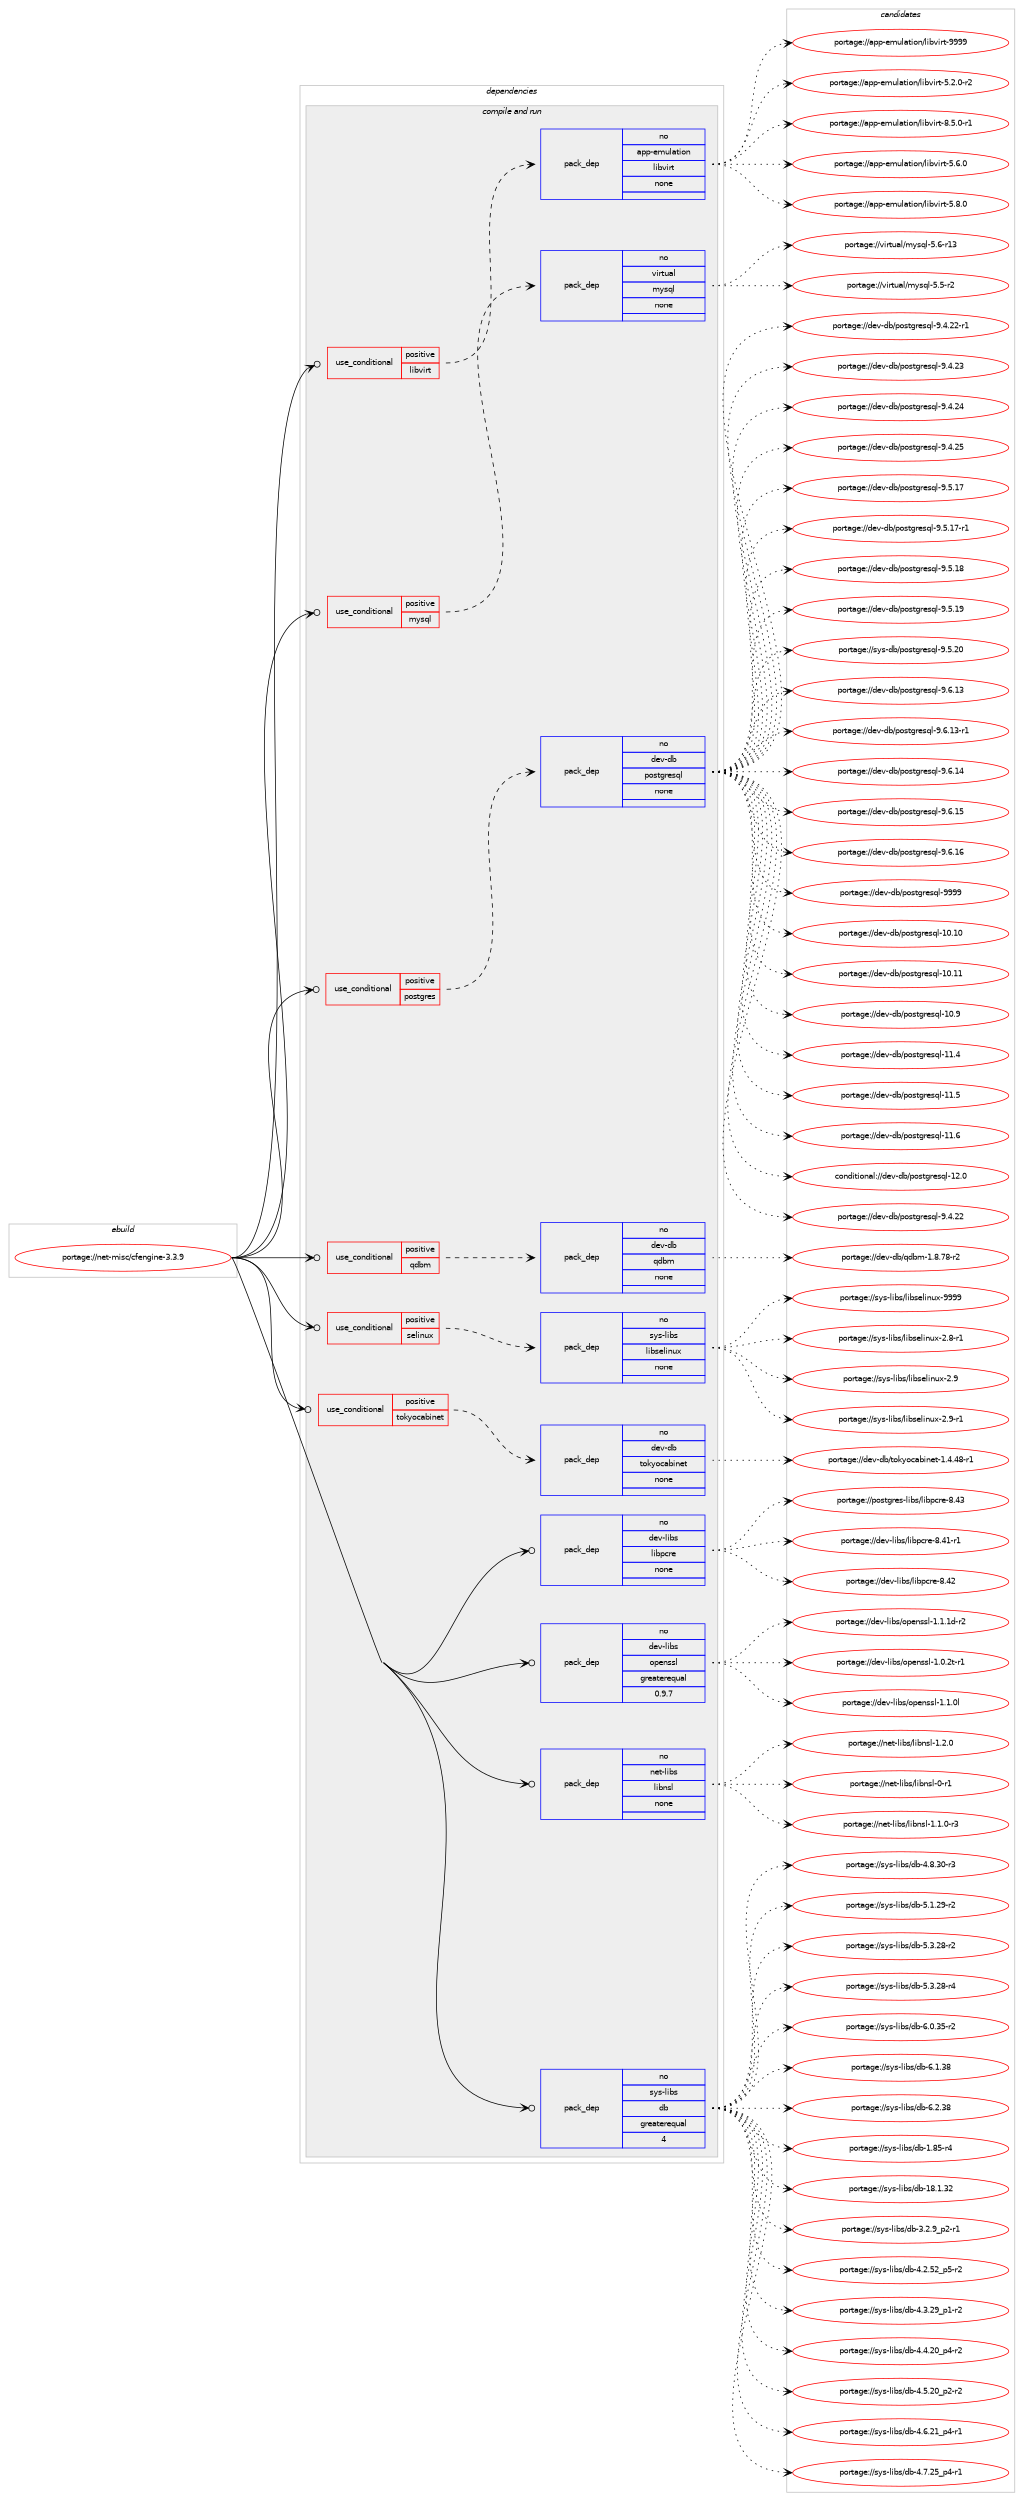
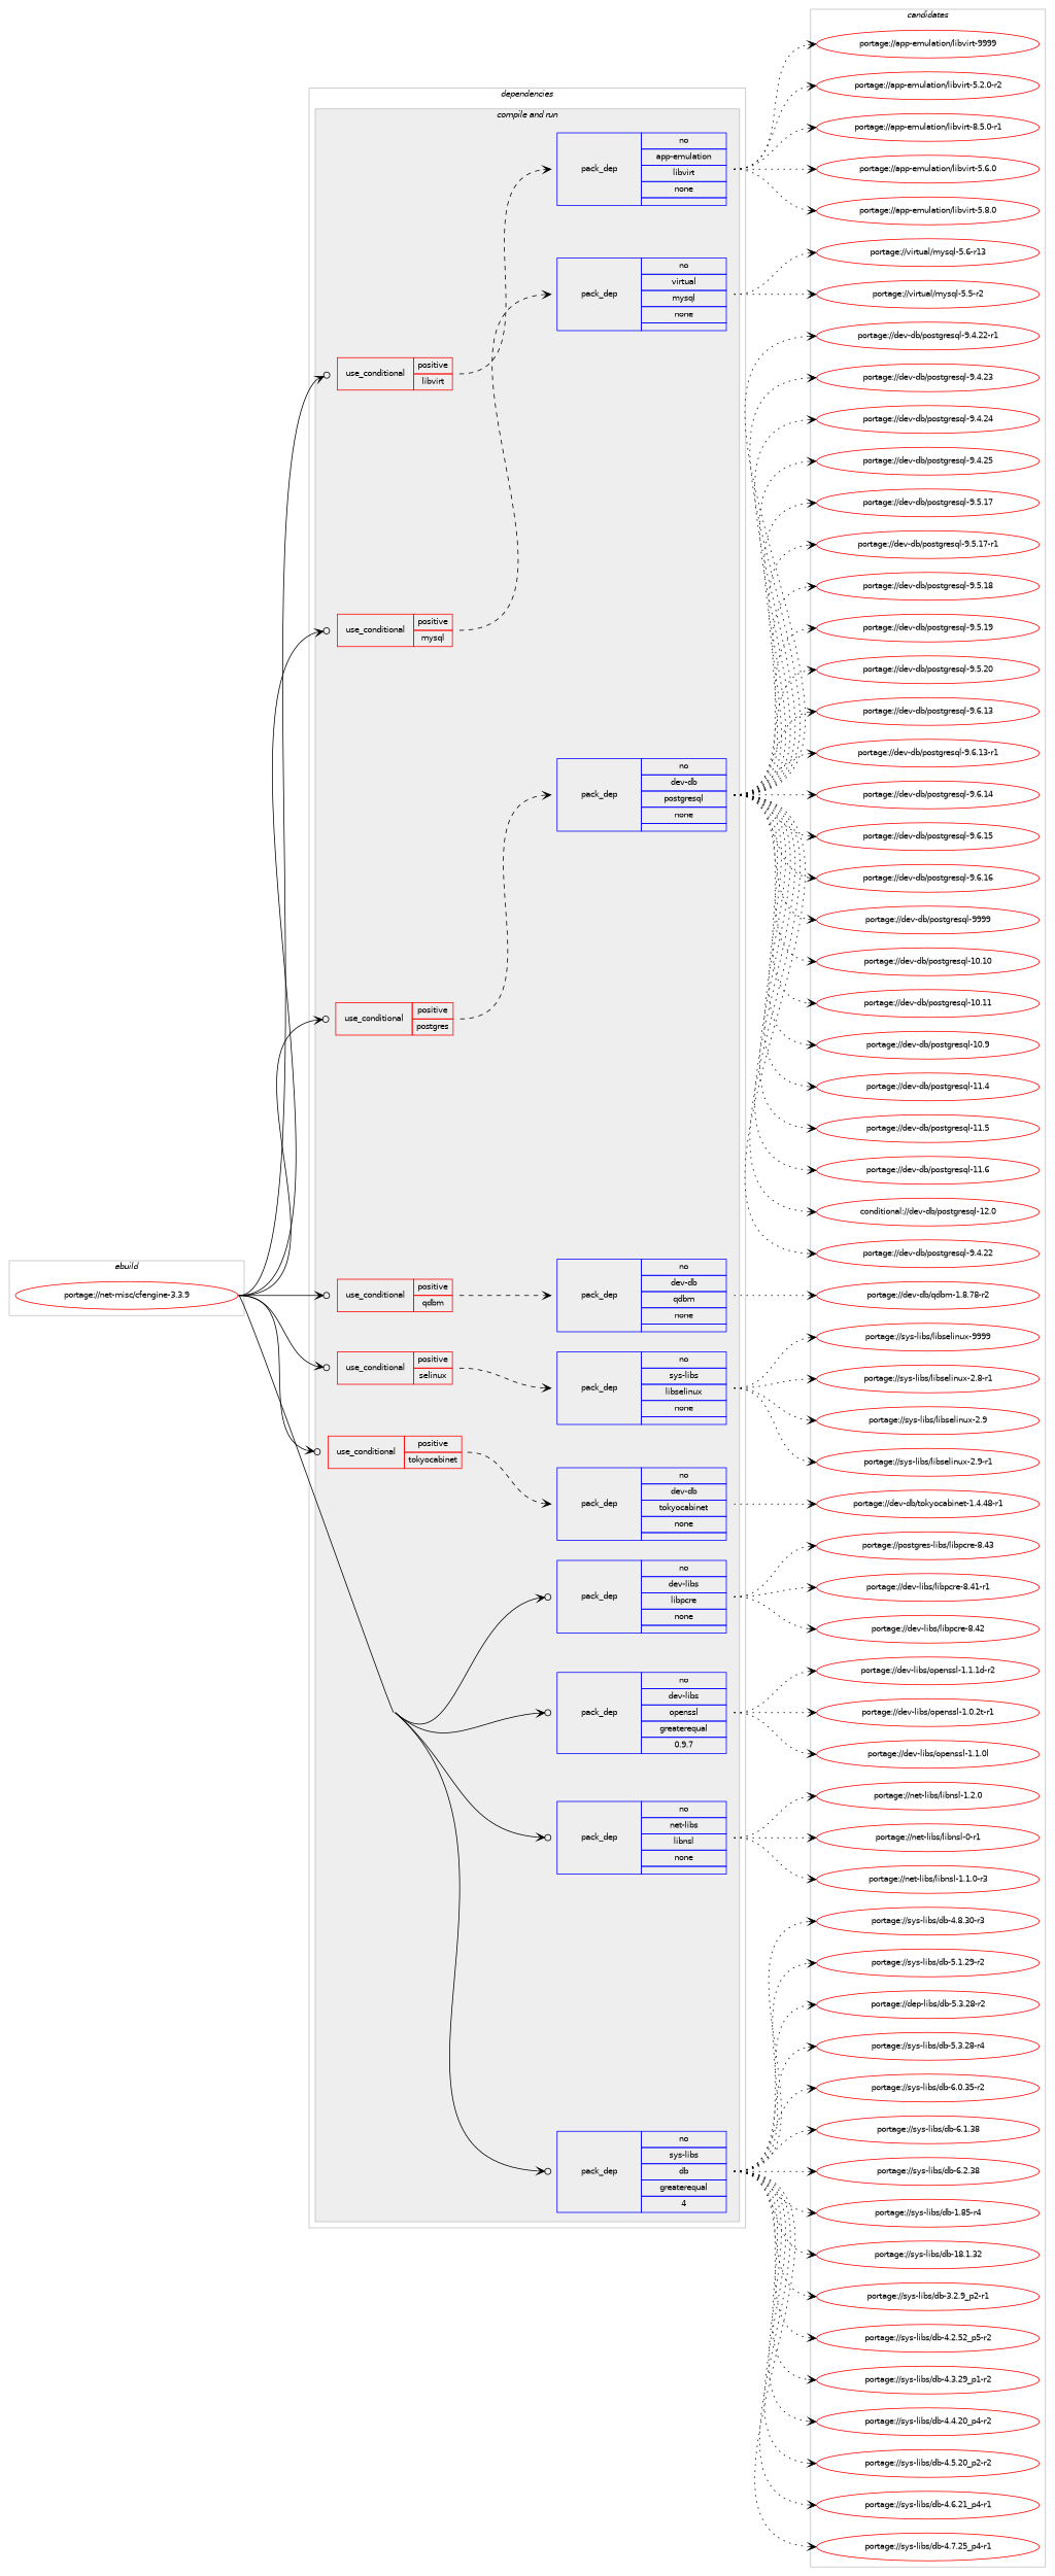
  digraph {
    compound=true
    concentrate=true
    fontname=Helvetica
    fontsize=10
    newrank=true
    rankdir=LR
    ranksep=1.5
    node [color=red fontname=Helvetica fontsize=10]
    edge [arrowhead=vee headport=w style=dotted tailport=e weight=100]
    n1 [label="portage://net-misc/cfengine-3.3.9" width=4]
    n2 [color=blue label=<<TABLE BORDER="0" CELLBORDER="1" CELLSPACING="0" CELLPADDING="4" WIDTH="220"><TR><TD ROWSPAN="6" CELLPADDING="30">pack_dep</TD></TR><TR><TD WIDTH="110">no</TD></TR><TR><TD>app-emulation</TD></TR><TR><TD>libvirt</TD></TR><TR><TD>none</TD></TR><TR><TD></TD></TR></TABLE>> shape=none]
    n3 [label=<<TABLE BORDER="0" CELLBORDER="1" CELLSPACING="0" CELLPADDING="4"><TR><TD ROWSPAN="3" CELLPADDING="10">use_conditional</TD></TR><TR><TD>positive</TD></TR><TR><TD>libvirt</TD></TR></TABLE>> shape=none]
    n4 [color=blue label=<<TABLE BORDER="0" CELLBORDER="1" CELLSPACING="0" CELLPADDING="4" WIDTH="220"><TR><TD ROWSPAN="6" CELLPADDING="30">pack_dep</TD></TR><TR><TD WIDTH="110">no</TD></TR><TR><TD>virtual</TD></TR><TR><TD>mysql</TD></TR><TR><TD>none</TD></TR><TR><TD></TD></TR></TABLE>> shape=none]
    n5 [label=<<TABLE BORDER="0" CELLBORDER="1" CELLSPACING="0" CELLPADDING="4"><TR><TD ROWSPAN="3" CELLPADDING="10">use_conditional</TD></TR><TR><TD>positive</TD></TR><TR><TD>mysql</TD></TR></TABLE>> shape=none]
    n6 [color=blue label=<<TABLE BORDER="0" CELLBORDER="1" CELLSPACING="0" CELLPADDING="4" WIDTH="220"><TR><TD ROWSPAN="6" CELLPADDING="30">pack_dep</TD></TR><TR><TD WIDTH="110">no</TD></TR><TR><TD>dev-db</TD></TR><TR><TD>postgresql</TD></TR><TR><TD>none</TD></TR><TR><TD></TD></TR></TABLE>> shape=none]
    n7 [label=<<TABLE BORDER="0" CELLBORDER="1" CELLSPACING="0" CELLPADDING="4"><TR><TD ROWSPAN="3" CELLPADDING="10">use_conditional</TD></TR><TR><TD>positive</TD></TR><TR><TD>postgres</TD></TR></TABLE>> shape=none]
    n8 [color=blue label=<<TABLE BORDER="0" CELLBORDER="1" CELLSPACING="0" CELLPADDING="4" WIDTH="220"><TR><TD ROWSPAN="6" CELLPADDING="30">pack_dep</TD></TR><TR><TD WIDTH="110">no</TD></TR><TR><TD>dev-db</TD></TR><TR><TD>qdbm</TD></TR><TR><TD>none</TD></TR><TR><TD></TD></TR></TABLE>> shape=none]
    n9 [label=<<TABLE BORDER="0" CELLBORDER="1" CELLSPACING="0" CELLPADDING="4"><TR><TD ROWSPAN="3" CELLPADDING="10">use_conditional</TD></TR><TR><TD>positive</TD></TR><TR><TD>qdbm</TD></TR></TABLE>> shape=none]
    n10 [color=blue label=<<TABLE BORDER="0" CELLBORDER="1" CELLSPACING="0" CELLPADDING="4" WIDTH="220"><TR><TD ROWSPAN="6" CELLPADDING="30">pack_dep</TD></TR><TR><TD WIDTH="110">no</TD></TR><TR><TD>sys-libs</TD></TR><TR><TD>libselinux</TD></TR><TR><TD>none</TD></TR><TR><TD></TD></TR></TABLE>> shape=none]
    n11 [label=<<TABLE BORDER="0" CELLBORDER="1" CELLSPACING="0" CELLPADDING="4"><TR><TD ROWSPAN="3" CELLPADDING="10">use_conditional</TD></TR><TR><TD>positive</TD></TR><TR><TD>selinux</TD></TR></TABLE>> shape=none]
    n12 [color=blue label=<<TABLE BORDER="0" CELLBORDER="1" CELLSPACING="0" CELLPADDING="4" WIDTH="220"><TR><TD ROWSPAN="6" CELLPADDING="30">pack_dep</TD></TR><TR><TD WIDTH="110">no</TD></TR><TR><TD>dev-db</TD></TR><TR><TD>tokyocabinet</TD></TR><TR><TD>none</TD></TR><TR><TD></TD></TR></TABLE>> shape=none]
    n13 [label=<<TABLE BORDER="0" CELLBORDER="1" CELLSPACING="0" CELLPADDING="4"><TR><TD ROWSPAN="3" CELLPADDING="10">use_conditional</TD></TR><TR><TD>positive</TD></TR><TR><TD>tokyocabinet</TD></TR></TABLE>> shape=none]
    n14 [color=blue label=<<TABLE BORDER="0" CELLBORDER="1" CELLSPACING="0" CELLPADDING="4" WIDTH="220"><TR><TD ROWSPAN="6" CELLPADDING="30">pack_dep</TD></TR><TR><TD WIDTH="110">no</TD></TR><TR><TD>dev-libs</TD></TR><TR><TD>libpcre</TD></TR><TR><TD>none</TD></TR><TR><TD></TD></TR></TABLE>> shape=none]
    n15 [color=blue label=<<TABLE BORDER="0" CELLBORDER="1" CELLSPACING="0" CELLPADDING="4" WIDTH="220"><TR><TD ROWSPAN="6" CELLPADDING="30">pack_dep</TD></TR><TR><TD WIDTH="110">no</TD></TR><TR><TD>dev-libs</TD></TR><TR><TD>openssl</TD></TR><TR><TD>greaterequal</TD></TR><TR><TD>0.9.7</TD></TR></TABLE>> shape=none]
    n16 [color=blue label=<<TABLE BORDER="0" CELLBORDER="1" CELLSPACING="0" CELLPADDING="4" WIDTH="220"><TR><TD ROWSPAN="6" CELLPADDING="30">pack_dep</TD></TR><TR><TD WIDTH="110">no</TD></TR><TR><TD>net-libs</TD></TR><TR><TD>libnsl</TD></TR><TR><TD>none</TD></TR><TR><TD></TD></TR></TABLE>> shape=none]
    n17 [color=blue label=<<TABLE BORDER="0" CELLBORDER="1" CELLSPACING="0" CELLPADDING="4" WIDTH="220"><TR><TD ROWSPAN="6" CELLPADDING="30">pack_dep</TD></TR><TR><TD WIDTH="110">no</TD></TR><TR><TD>sys-libs</TD></TR><TR><TD>db</TD></TR><TR><TD>greaterequal</TD></TR><TR><TD>4</TD></TR></TABLE>> shape=none]
    n18 [label="portage://app-emulation/libvirt-5.2.0-r2" width=4]
    n19 [label="portage://app-emulation/libvirt-8.5.0-r1" width=4]
    n20 [label="portage://app-emulation/libvirt-5.6.0" width=4]
    n21 [label="portage://app-emulation/libvirt-5.8.0" width=4]
    n22 [label="portage://app-emulation/libvirt-9999" width=4]
    n23 [label="portage://virtual/mysql-5.5-r2" width=4]
    n24 [label="portage://virtual/mysql-5.6-r13" width=4]
    n25 [label="portage://dev-db/postgresql-10.10" width=4]
    n26 [label="portage://dev-db/postgresql-10.11" width=4]
    n27 [label="portage://dev-db/postgresql-10.9" width=4]
    n28 [label="portage://dev-db/postgresql-11.4" width=4]
    n29 [label="portage://dev-db/postgresql-11.5" width=4]
    n30 [label="portage://dev-db/postgresql-11.6" width=4]
    n31 [label="conditional://dev-db/postgresql-12.0" width=4]
    n32 [label="portage://dev-db/postgresql-9.4.22" width=4]
    n33 [label="portage://dev-db/postgresql-9.4.22-r1" width=4]
    n34 [label="portage://dev-db/postgresql-9.4.23" width=4]
    n35 [label="portage://dev-db/postgresql-9.4.24" width=4]
    n36 [label="portage://dev-db/postgresql-9.4.25" width=4]
    n37 [label="portage://dev-db/postgresql-9.5.17" width=4]
    n38 [label="portage://dev-db/postgresql-9.5.17-r1" width=4]
    n39 [label="portage://dev-db/postgresql-9.5.18" width=4]
    n40 [label="portage://dev-db/postgresql-9.5.19" width=4]
-   n41 [label="portage://sys-db/postgresql-9.5.20" width=4]
+   n41 [label="portage://dev-db/postgresql-9.5.20" width=4]
    n42 [label="portage://dev-db/postgresql-9.6.13" width=4]
    n43 [label="portage://dev-db/postgresql-9.6.13-r1" width=4]
    n44 [label="portage://dev-db/postgresql-9.6.14" width=4]
    n45 [label="portage://dev-db/postgresql-9.6.15" width=4]
    n46 [label="portage://dev-db/postgresql-9.6.16" width=4]
    n47 [label="portage://dev-db/postgresql-9999" width=4]
    n48 [label="portage://dev-db/qdbm-1.8.78-r2" width=4]
    n49 [label="portage://sys-libs/libselinux-2.8-r1" width=4]
    n50 [label="portage://sys-libs/libselinux-2.9" width=4]
    n51 [label="portage://sys-libs/libselinux-2.9-r1" width=4]
    n52 [label="portage://sys-libs/libselinux-9999" width=4]
    n53 [label="portage://dev-db/tokyocabinet-1.4.48-r1" width=4]
    n54 [label="portage://dev-libs/libpcre-8.41-r1" width=4]
    n55 [label="portage://dev-libs/libpcre-8.42" width=4]
    n56 [label="portage://postgres-libs/libpcre-8.43" width=4]
    n57 [label="portage://sys-libs/db-1.85-r4" width=4]
    n58 [label="portage://sys-libs/db-18.1.32" width=4]
    n59 [label="portage://sys-libs/db-3.2.9_p2-r1" width=4]
    n60 [label="portage://sys-libs/db-4.2.52_p5-r2" width=4]
    n61 [label="portage://sys-libs/db-4.3.29_p1-r2" width=4]
    n62 [label="portage://sys-libs/db-4.4.20_p4-r2" width=4]
    n63 [label="portage://sys-libs/db-4.5.20_p2-r2" width=4]
    n64 [label="portage://sys-libs/db-4.6.21_p4-r1" width=4]
    n65 [label="portage://sys-libs/db-4.7.25_p4-r1" width=4]
    n66 [label="portage://sys-libs/db-4.8.30-r3" width=4]
    n67 [label="portage://sys-libs/db-5.1.29-r2" width=4]
-   n68 [label="portage://sys-libs/db-5.3.28-r2" width=4]
+   n68 [label="portage://dep-libs/db-5.3.28-r2" width=4]
    n69 [label="portage://sys-libs/db-5.3.28-r4" width=4]
    n70 [label="portage://sys-libs/db-6.0.35-r2" width=4]
    n71 [label="portage://sys-libs/db-6.1.38" width=4]
    n72 [label="portage://sys-libs/db-6.2.38" width=4]
    n73 [label="portage://dev-libs/openssl-1.0.2t-r1" width=4]
    n74 [label="portage://dev-libs/openssl-1.1.0l" width=4]
    n75 [label="portage://dev-libs/openssl-1.1.1d-r2" width=4]
    n76 [label="portage://net-libs/libnsl-0-r1" width=4]
    n77 [label="portage://net-libs/libnsl-1.1.0-r3" width=4]
    n78 [label="portage://net-libs/libnsl-1.2.0" width=4]
    subgraph cluster_1 {
      color=gray
      label=<<i>ebuild</i>>
      rank=same
      n1
    }
    subgraph cluster_2 {
      color=gray
      label=<<i>dependencies</i>>
      subgraph cluster_3 {
        color=gray
        fillcolor="#eeeeee"
        label=<<i>compile</i>>
        style=filled
      }
      subgraph cluster_4 {
        color=gray
        fillcolor="#eeeeee"
        label=<<i>compile and run</i>>
        style=filled
        subgraph sub_5 {
          color=gray
          fillcolor="#eeeeee"
          label=<<i>compile and run</i>>
          style=filled
          n3
          subgraph sub_6 {
            color=gray
            fillcolor="#eeeeee"
            label=<<i>compile and run</i>>
            style=filled
            n2
          }
        }
        subgraph sub_7 {
          color=gray
          fillcolor="#eeeeee"
          label=<<i>compile and run</i>>
          style=filled
          n5
          subgraph sub_8 {
            color=gray
            fillcolor="#eeeeee"
            label=<<i>compile and run</i>>
            style=filled
            n4
          }
        }
        subgraph sub_9 {
          color=gray
          fillcolor="#eeeeee"
          label=<<i>compile and run</i>>
          style=filled
          n7
          subgraph sub_10 {
            color=gray
            fillcolor="#eeeeee"
            label=<<i>compile and run</i>>
            style=filled
            n6
          }
        }
        subgraph sub_11 {
          color=gray
          fillcolor="#eeeeee"
          label=<<i>compile and run</i>>
          style=filled
          n9
          subgraph sub_12 {
            color=gray
            fillcolor="#eeeeee"
            label=<<i>compile and run</i>>
            style=filled
            n8
          }
        }
        subgraph sub_13 {
          color=gray
          fillcolor="#eeeeee"
          label=<<i>compile and run</i>>
          style=filled
          n11
          subgraph sub_14 {
            color=gray
            fillcolor="#eeeeee"
            label=<<i>compile and run</i>>
            style=filled
            n10
          }
        }
        subgraph sub_15 {
          color=gray
          fillcolor="#eeeeee"
          label=<<i>compile and run</i>>
          style=filled
          n13
          subgraph sub_16 {
            color=gray
            fillcolor="#eeeeee"
            label=<<i>compile and run</i>>
            style=filled
            n12
          }
        }
        subgraph sub_17 {
          color=gray
          fillcolor="#eeeeee"
          label=<<i>compile and run</i>>
          style=filled
          n14
        }
        subgraph sub_18 {
          color=gray
          fillcolor="#eeeeee"
          label=<<i>compile and run</i>>
          style=filled
          n15
        }
        subgraph sub_19 {
          color=gray
          fillcolor="#eeeeee"
          label=<<i>compile and run</i>>
          style=filled
          n16
        }
        subgraph sub_20 {
          color=gray
          fillcolor="#eeeeee"
          label=<<i>compile and run</i>>
          style=filled
          n17
        }
      }
      subgraph cluster_21 {
        color=gray
        fillcolor="#eeeeee"
        label=<<i>run</i>>
        style=filled
      }
    }
    subgraph cluster_22 {
      color=gray
      label=<<i>candidates</i>>
      rank=same
      subgraph sub_23 {
        color=black
        label=<<i>candidates</i>>
        nodesep=1
        rank=same
        n18
        n19
        n20
        n21
        n22
      }
      subgraph sub_24 {
        color=black
        label=<<i>candidates</i>>
        nodesep=1
        rank=same
        n23
        n24
      }
      subgraph sub_25 {
        color=black
        label=<<i>candidates</i>>
        nodesep=1
        rank=same
        n25
        n26
        n27
        n28
        n29
        n30
        n31
        n32
        n33
        n34
        n35
        n36
        n37
        n38
        n39
        n40
        n41
        n42
        n43
        n44
        n45
        n46
        n47
      }
      subgraph sub_26 {
        color=black
        label=<<i>candidates</i>>
        nodesep=1
        rank=same
        n48
      }
      subgraph sub_27 {
        color=black
        label=<<i>candidates</i>>
        nodesep=1
        rank=same
        n49
        n50
        n51
        n52
      }
      subgraph sub_28 {
        color=black
        label=<<i>candidates</i>>
        nodesep=1
        rank=same
        n53
      }
      subgraph sub_29 {
        color=black
        label=<<i>candidates</i>>
        nodesep=1
        rank=same
        n54
        n55
        n56
      }
      subgraph sub_30 {
        color=black
        label=<<i>candidates</i>>
        nodesep=1
        rank=same
        n57
        n58
        n59
        n60
        n61
        n62
        n63
        n64
        n65
        n66
        n67
        n68
        n69
        n70
        n71
        n72
      }
      subgraph sub_31 {
        color=black
        label=<<i>candidates</i>>
        nodesep=1
        rank=same
        n73
        n74
        n75
      }
      subgraph sub_32 {
        color=black
        label=<<i>candidates</i>>
        nodesep=1
        rank=same
        n76
        n77
        n78
      }
    }
    n1 -> n3 [arrowhead=odotvee style=solid weight=20]
    n1 -> n5 [arrowhead=odotvee style=solid weight=20]
    n1 -> n7 [arrowhead=odotvee style=solid weight=20]
    n1 -> n9 [arrowhead=odotvee style=solid weight=20]
    n1 -> n11 [arrowhead=odotvee style=solid weight=20]
    n1 -> n13 [arrowhead=odotvee style=solid weight=20]
    n1 -> n14 [arrowhead=odotvee style=solid weight=20]
    n1 -> n15 [arrowhead=odotvee style=solid weight=20]
    n1 -> n16 [arrowhead=odotvee style=solid weight=20]
    n1 -> n17 [arrowhead=odotvee style=solid weight=20]
    n2 -> n18
    n2 -> n19
    n2 -> n20
    n2 -> n21
    n2 -> n22
    n3 -> n2 [style=dashed weight=20]
    n4 -> n23
    n4 -> n24
    n5 -> n4 [style=dashed weight=20]
    n6 -> n25
    n6 -> n26
    n6 -> n27
    n6 -> n28
    n6 -> n29
    n6 -> n30
    n6 -> n31
    n6 -> n32
    n6 -> n33
    n6 -> n34
    n6 -> n35
    n6 -> n36
    n6 -> n37
    n6 -> n38
    n6 -> n39
    n6 -> n40
    n6 -> n41
    n6 -> n42
    n6 -> n43
    n6 -> n44
    n6 -> n45
    n6 -> n46
    n6 -> n47
    n7 -> n6 [style=dashed weight=20]
    n8 -> n48
    n9 -> n8 [style=dashed weight=20]
    n10 -> n49
    n10 -> n50
    n10 -> n51
    n10 -> n52
    n11 -> n10 [style=dashed weight=20]
    n12 -> n53
    n13 -> n12 [style=dashed weight=20]
    n14 -> n54
    n14 -> n55
    n14 -> n56
    n15 -> n73
    n15 -> n74
    n15 -> n75
    n16 -> n76
    n16 -> n77
    n16 -> n78
    n17 -> n57
    n17 -> n58
    n17 -> n59
    n17 -> n60
    n17 -> n61
    n17 -> n62
    n17 -> n63
    n17 -> n64
    n17 -> n65
    n17 -> n66
    n17 -> n67
    n17 -> n68
    n17 -> n69
    n17 -> n70
    n17 -> n71
    n17 -> n72
  }
